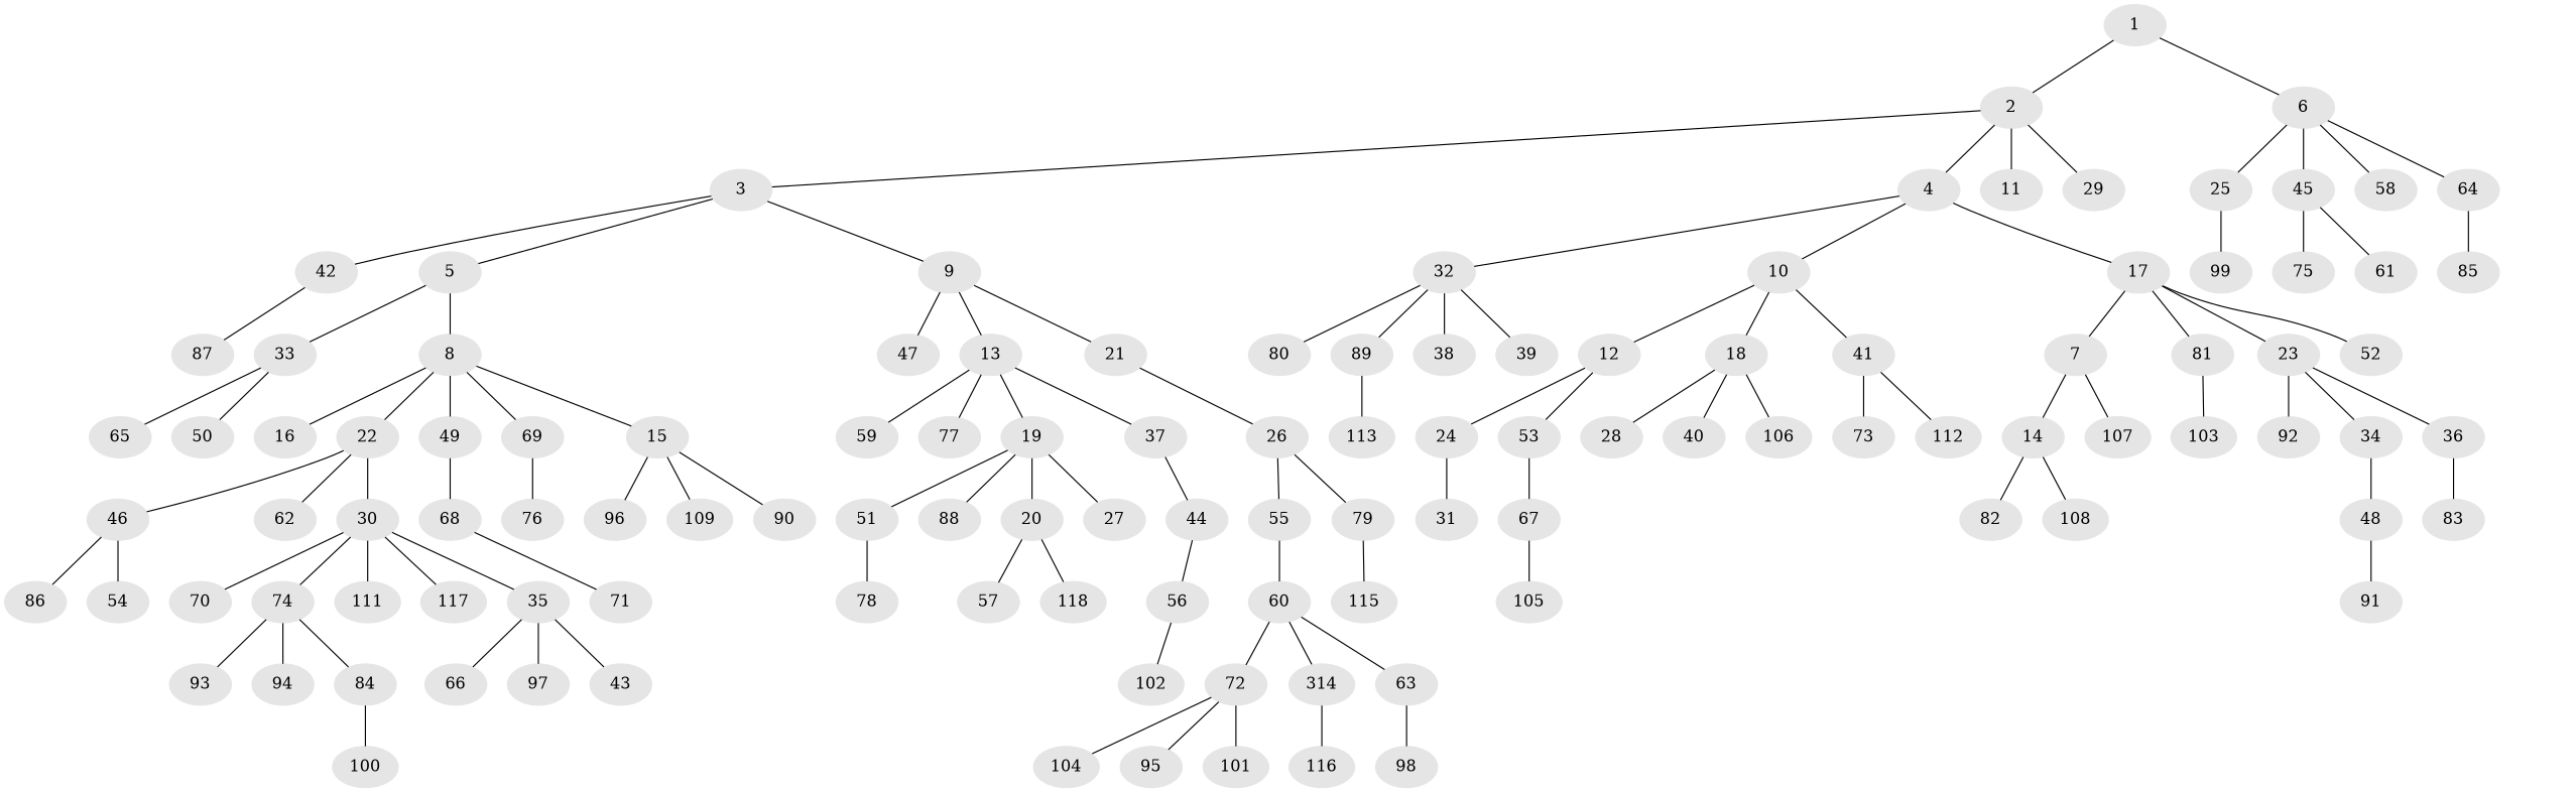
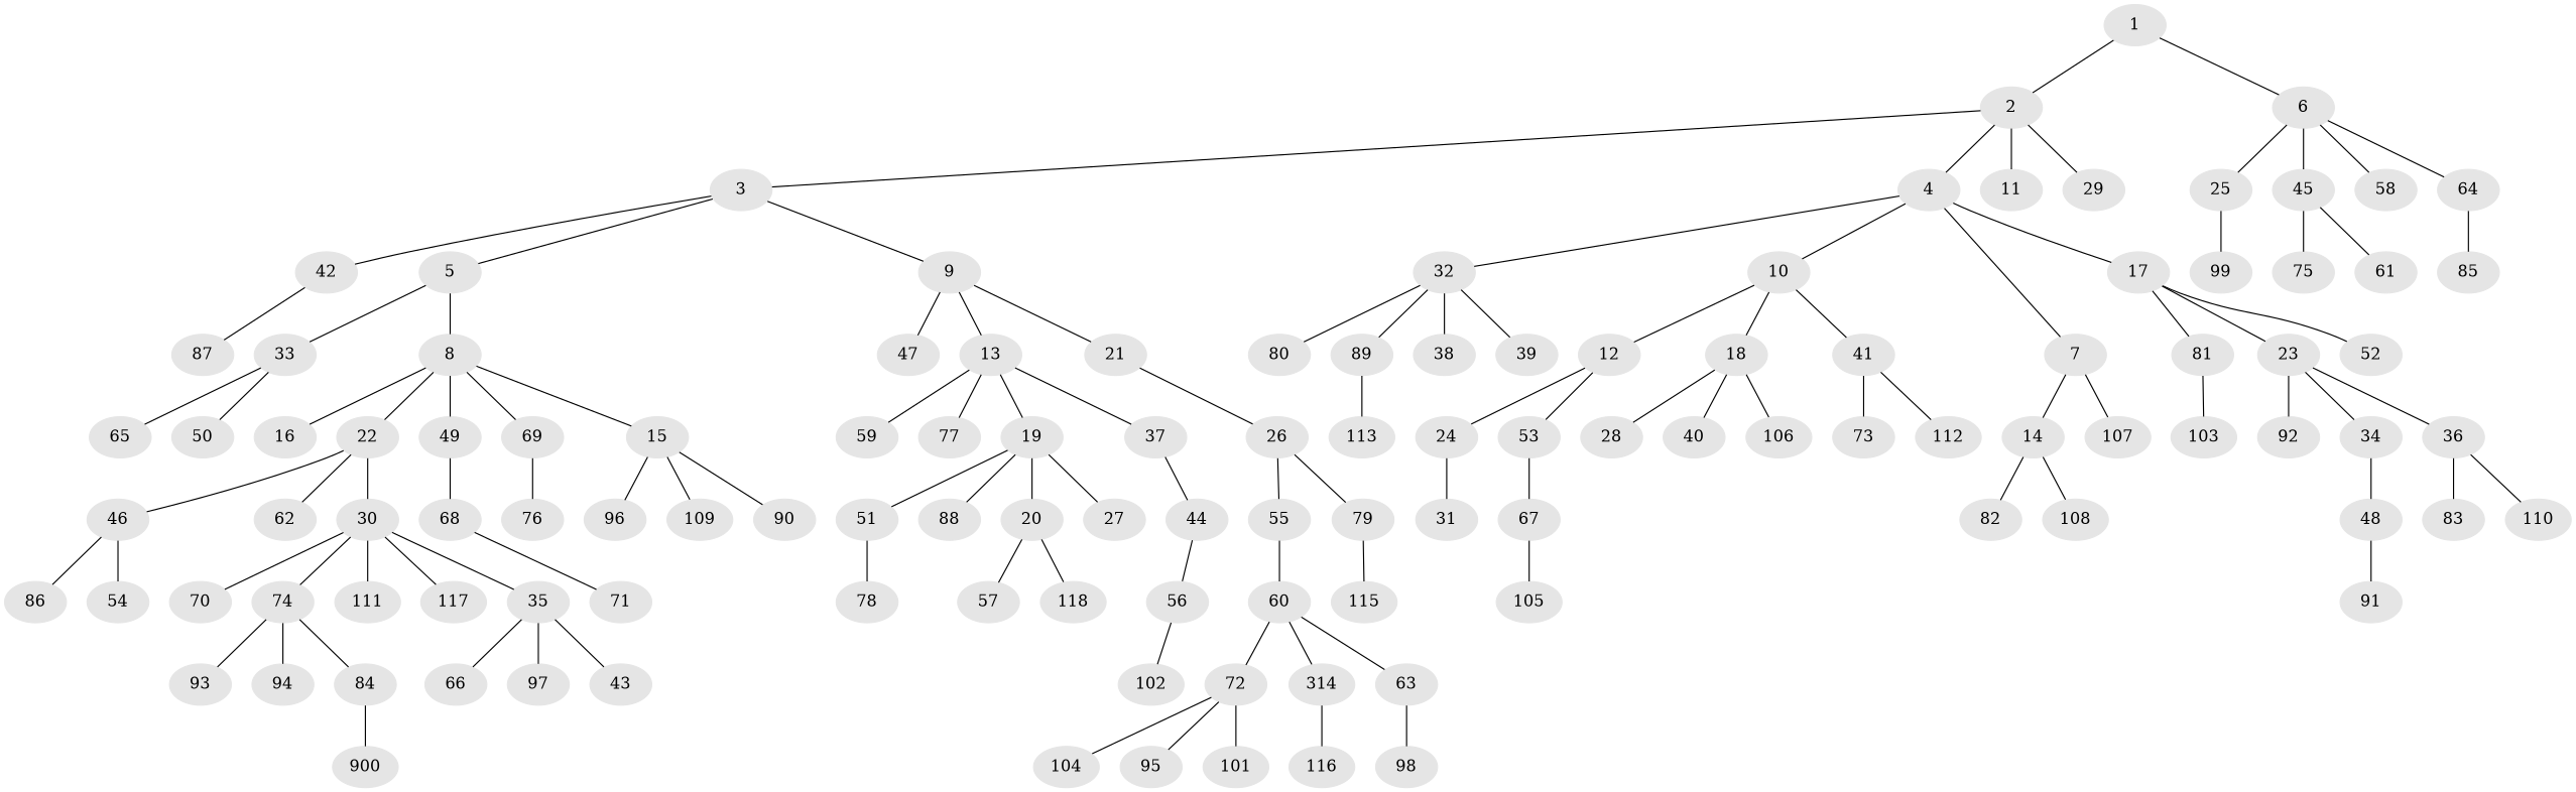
  graph {
    node [color=gray90 style=filled]
    1
    2
    6
    3
    4
    11
    29
    25
    45
    58
    64
    5
    9
    42
    7
    10
    17
    32
    8
    33
    13
    21
    47
    87
    14
    107
    12
    18
    41
    23
    52
    81
    38
    39
    80
    89
    15
    16
    22
    49
    69
    50
    65
    99
    61
    75
    85
    82
    108
    90
    96
    109
    30
    46
    62
    68
    76
    19
    37
    59
    77
    26
    24
    53
    28
    40
    106
    73
    112
    31
    67
    20
    27
    51
    88
    44
    34
    36
    92
    103
    57
    118
    78
    55
    79
    35
    70
    74
    111
    117
    54
    86
    48
    83
+   110
    60
    115
    43
    66
    97
    84
    93
    94
    113
    91
    56
    102
    71
    105
    63
    72
    n112 [label=314]
    98
    95
    101
    104
    116
-   100
+   100 [label=900]
    1 -- 2
    1 -- 6
    2 -- 3
    2 -- 4
    2 -- 11
    2 -- 29
    6 -- 25
    6 -- 45
    6 -- 58
    6 -- 64
    3 -- 5
    3 -- 9
    3 -- 42
-   17 -- 7
+   4 -- 7
    4 -- 10
    4 -- 17
    4 -- 32
    25 -- 99
    45 -- 61
    45 -- 75
    64 -- 85
    5 -- 8
    5 -- 33
    9 -- 13
    9 -- 21
    9 -- 47
    42 -- 87
    7 -- 14
    7 -- 107
    10 -- 12
    10 -- 18
    10 -- 41
    17 -- 23
    17 -- 52
    17 -- 81
    32 -- 38
    32 -- 39
    32 -- 80
    32 -- 89
    8 -- 15
    8 -- 16
    8 -- 22
    8 -- 49
    8 -- 69
    33 -- 50
    33 -- 65
    13 -- 19
    13 -- 37
    13 -- 59
    13 -- 77
    21 -- 26
    14 -- 82
    14 -- 108
    12 -- 24
    12 -- 53
    18 -- 28
    18 -- 40
    18 -- 106
    41 -- 73
    41 -- 112
    23 -- 34
    23 -- 36
    23 -- 92
    81 -- 103
    89 -- 113
    15 -- 90
    15 -- 96
    15 -- 109
    22 -- 30
    22 -- 46
    22 -- 62
    49 -- 68
    69 -- 76
    30 -- 35
    30 -- 70
    30 -- 74
    30 -- 111
    30 -- 117
    46 -- 54
    46 -- 86
    68 -- 71
    19 -- 20
    19 -- 27
    19 -- 51
    19 -- 88
    37 -- 44
    26 -- 55
    26 -- 79
    24 -- 31
    53 -- 67
    67 -- 105
    20 -- 57
    20 -- 118
    51 -- 78
    44 -- 56
    34 -- 48
    36 -- 83
+   36 -- 110
    55 -- 60
    79 -- 115
    35 -- 43
    35 -- 66
    35 -- 97
    74 -- 84
    74 -- 93
    74 -- 94
    48 -- 91
    60 -- 63
    60 -- 72
    60 -- n112
    84 -- 100
    56 -- 102
    63 -- 98
    72 -- 95
    72 -- 101
    72 -- 104
    n112 -- 116
  }
